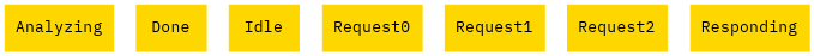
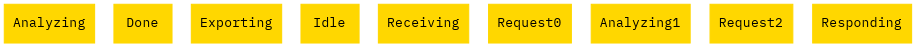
  digraph {
    fontsize=12
    rankdir=TB
    fontname="IBM Plex Mono"
    node [color="#ffd700" fontcolor="#000000" fontsize=12 shape=box style="filled, solid" fontname="IBM Plex Mono"]
    n1 [label=Analyzing uuid=Analyzing]
    n2 [label=Done uuid=Done]
+   n3 [label=Exporting uuid=Exporting]
    n4 [label=Idle uuid=Idle]
+   n5 [label=Receiving uuid=Receiving]
    n6 [label=Request0 uuid=Request0]
-   n7 [label=Request1 uuid=Request1]
+   n7 [label=Analyzing1 uuid=Request1]
    n8 [label=Request2 uuid=Request2]
    n9 [label=Responding uuid=Responding]
  }
